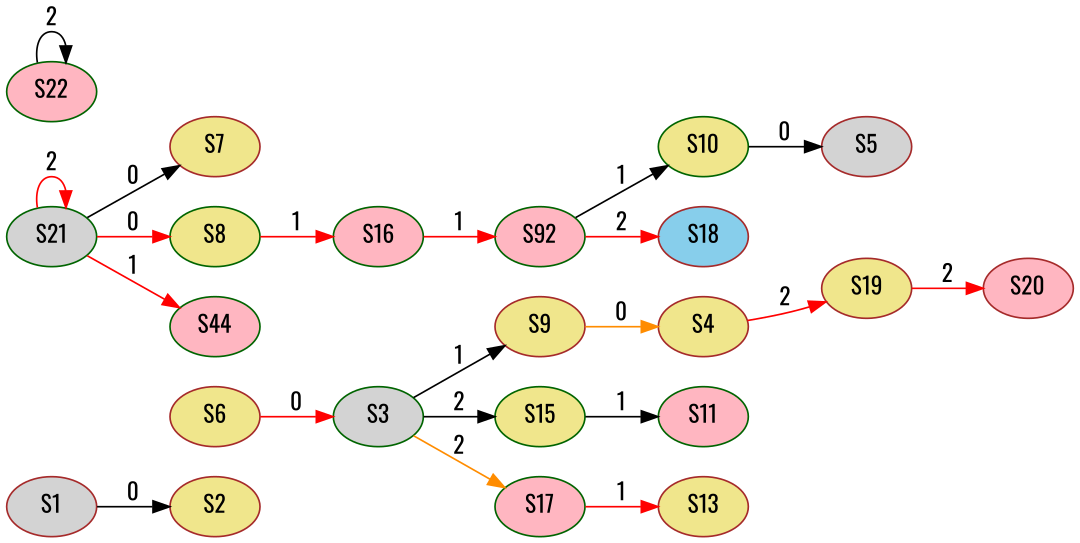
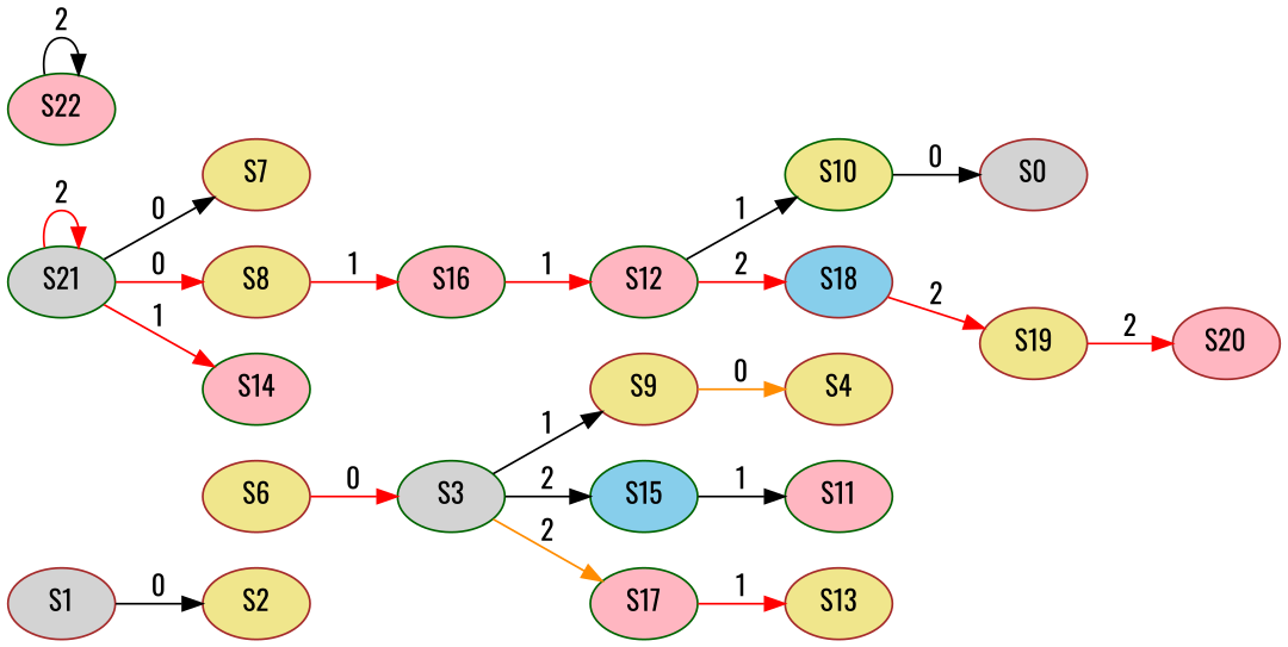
  strict digraph {
    fontname=Oswald
    rankdir=LR
    node [color=brown fillcolor=khaki fontname=Oswald style=filled]
    edge [color=red fontname=Oswald]
    S1 [fillcolor=lightgrey]
    S2
    S3 [color=darkgreen fillcolor=lightgrey]
    S6
    S9
-   S15 [color=darkgreen]
+   S15 [color=darkgreen fillcolor=skyblue]
    S17 [color=darkgreen fillcolor=lightpink]
    S4
    S11 [color=darkgreen fillcolor=lightpink]
    S13
    S10 [color=darkgreen]
-   S5 [fillcolor=lightgrey]
+   S5 [fillcolor=lightgrey label=S0]
    S16 [color=darkgreen fillcolor=lightpink]
-   S12 [color=darkgreen fillcolor=lightpink label=S92]
+   S12 [color=darkgreen fillcolor=lightpink]
    S18 [fillcolor=skyblue]
    S21 [color=darkgreen fillcolor=lightgrey]
    S7
-   S8 [color=darkgreen]
-   S14 [color=darkgreen fillcolor=lightpink label=S44]
+   S8
+   S14 [color=darkgreen fillcolor=lightpink]
    S19
    S20 [fillcolor=lightpink]
    S22 [color=darkgreen fillcolor=lightpink]
    S1 -> S2 [color=black label=0]
    S3 -> S9 [color=black label=1]
    S3 -> S15 [color=black label=2]
    S3 -> S17 [color=darkorange label=2]
    S6 -> S3 [label=0]
    S9 -> S4 [color=darkorange label=0]
    S15 -> S11 [color=black label=1]
    S17 -> S13 [label=1]
    S10 -> S5 [color=black label=0]
    S16 -> S12 [label=1]
    S12 -> S10 [color=black label=1]
    S12 -> S18 [label=2]
-   S4 -> S19 [label=2]
+   S18 -> S19 [label=2]
    S21 -> S21 [label=2]
    S21 -> S7 [color=black label=0]
    S21 -> S8 [label=0]
    S21 -> S14 [label=1]
    S8 -> S16 [label=1]
    S19 -> S20 [label=2]
    S22 -> S22 [color=black label=2]
  }
